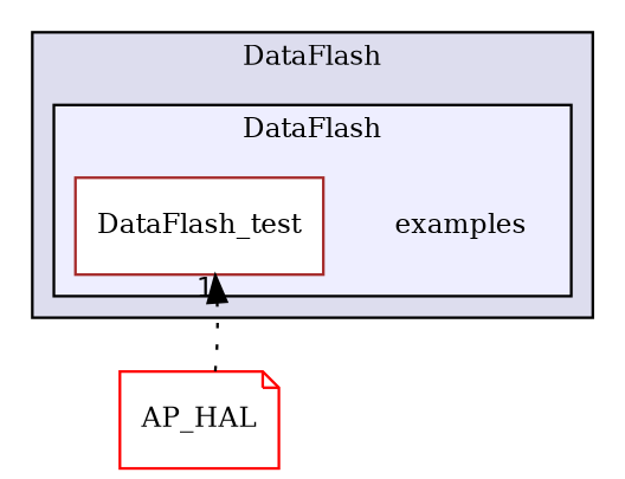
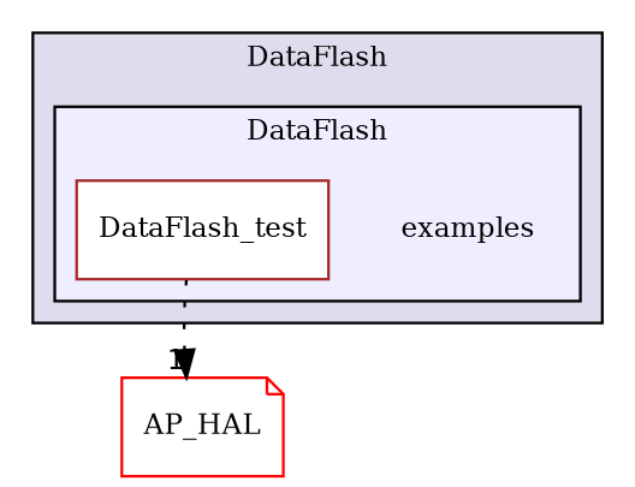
  digraph {
    compound=true
    fontname="DejaVu Serif"
    node [fontname="DejaVu Serif" fontsize=10 color=brown fillcolor=white style=filled]
    n1 [label=examples shape=plaintext fillcolor="" style=""]
    n2 [label=DataFlash_test shape=box]
    n3 [color=red label=AP_HAL shape=note]
    subgraph cluster_1 {
      bgcolor="#ddddee"
      fontsize=10
      label=DataFlash
      pencolor=black
      subgraph cluster_2 {
        bgcolor="#eeeeff"
        fontsize=10
        pencolor=black
        n1
        n2
      }
    }
-   n3 -> n2 [headlabel=1 labeldistance=1.5 labelfontname=Helvetica labelfontsize=10 style=dotted arrowhead=normal fontname="DejaVu Serif"]
+   n2 -> n3 [headlabel=1 labeldistance=1.5 labelfontname=Helvetica labelfontsize=10 style=dotted arrowhead=normal fontname="DejaVu Serif"]
  }
